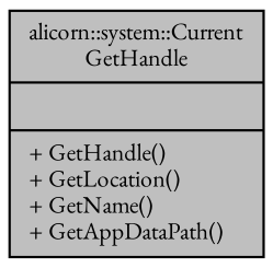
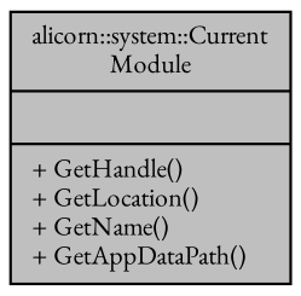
  digraph {
    fontname="EB Garamond"
-   n1 [color=black fillcolor=grey75 fontcolor=black fontname="EB Garamond" fontsize=10 height=0.2 label="{alicorn::system::Current\lGetHandle\n||+ GetHandle()\l+ GetLocation()\l+ GetName()\l+ GetAppDataPath()\l}" shape=record style=filled width=0.4]
+   n1 [color=black fillcolor=grey75 fontcolor=black fontname="EB Garamond" fontsize=10 height=0.2 label="{alicorn::system::Current\lModule\n||+ GetHandle()\l+ GetLocation()\l+ GetName()\l+ GetAppDataPath()\l}" shape=record style=filled width=0.4]
  }
